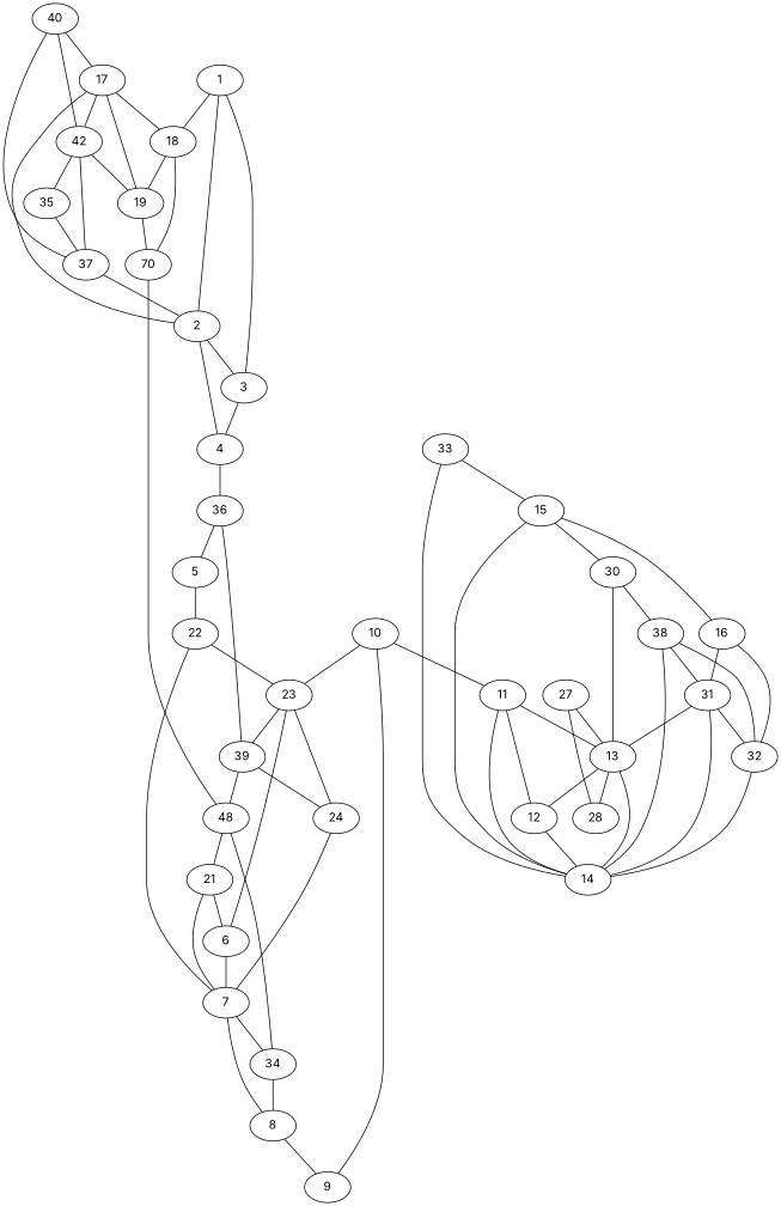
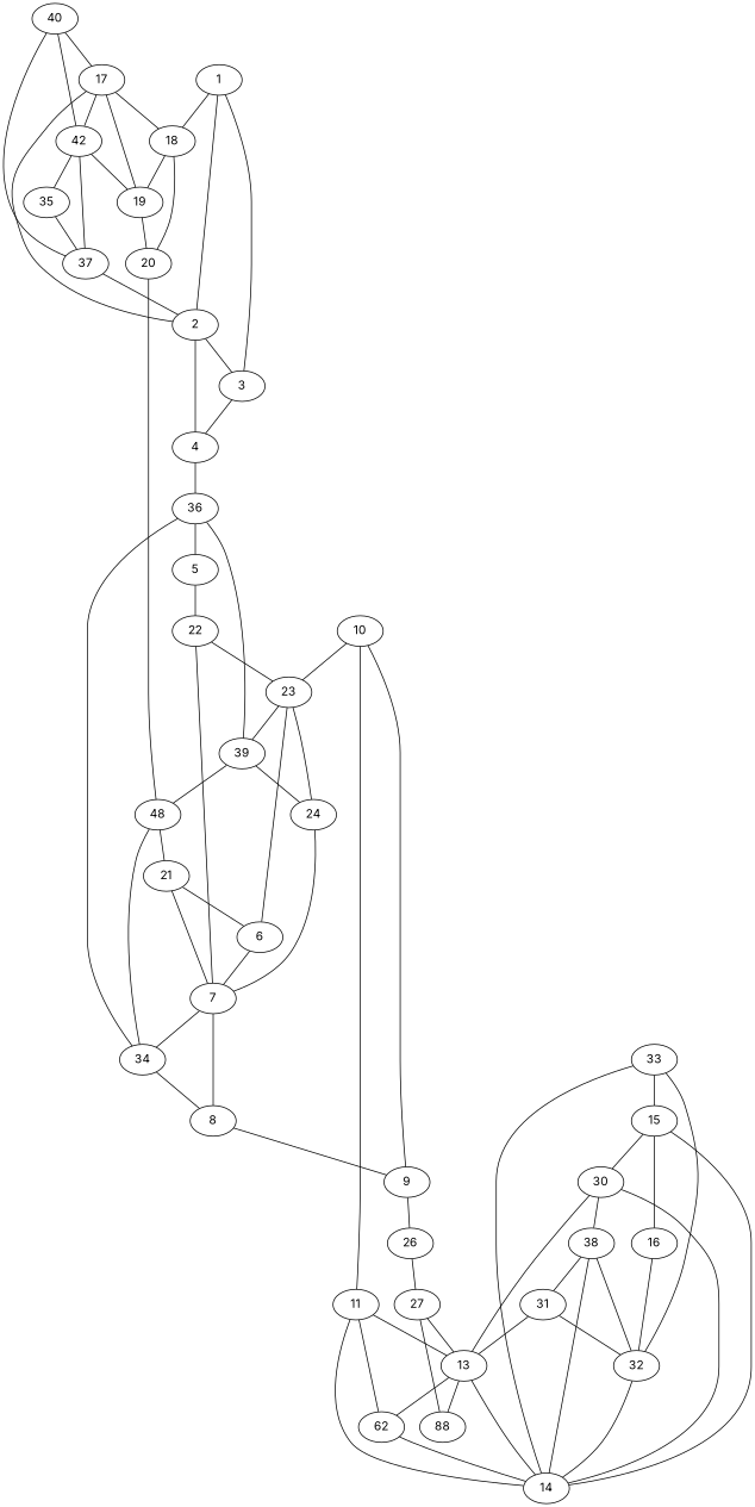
  graph {
    fontname=Inter
    node [aaLength=6 fontname=Inter sequence=vanDerWaals type=0]
    edge [distance0=2.0 fontname=Inter frequency=1 type0=2]
    1 [aaLength=8 sequence=LDQGEISA]
    2 [aaLength=5 sequence=MPYAV]
    3 [aaLength=13 sequence=PHIGGEAGSSHAP]
    18 [aaLength=5 sequence=MPYAV]
    4 [aaLength=29 sequence=LIFDRHPIAALLCYPAARYLMGSMTPQAV]
    19 [aaLength=14 sequence=PHIGGEAGSSHAPP]
-   20 [aaLength=29 sequence=LIFDRHPIAALLCYPAARYLMGSMTPQAV label=70]
+   20 [aaLength=29 sequence=LIFDRHPIAALLCYPAARYLMGSMTPQAV]
    36 [sequence=NIVLGA type=1]
    n9 [label=48 sequence=NIVLGA type=1]
    5 [aaLength=5 sequence=EDRHI]
    22 [aaLength=8 sequence=RLAKRQRP]
    6 [aaLength=8 sequence=RLAKRQRP]
    7 [aaLength=9 sequence=LAMLAAIRR]
    23 [aaLength=10 sequence=LAMLAAIRRV]
    34 [sequence=RYLQCG type=1]
    39 [sequence=RYLQCG type=1]
    8 [aaLength=9 sequence=WREDWGQLS]
    9 [aaLength=22 sequence=PQSNAGPRPHIGDTLFTLFRAP]
+   26 [aaLength=7 sequence=PNGDLYN]
    27 [aaLength=3 sequence=YDQ]
    24 [aaLength=10 sequence=WREDWGQLSG]
    13 [aaLength=3 sequence=LLQ]
-   28 [aaLength=5 sequence=PAGCR]
+   28 [aaLength=5 sequence=PAGCR label=88]
    10 [aaLength=4 sequence=PNGD]
    11 [aaLength=3 sequence=YDQ]
-   12 [aaLength=5 sequence=PAGCR]
+   12 [aaLength=5 sequence=PAGCR label=62]
    14 [aaLength=14 sequence=HVTTPGSIPTICDL]
    15 [aaLength=14]
    16 [aaLength=16]
    30 [aaLength=16 sequence=HVTTPGSIPTICDLAR]
    31 [aaLength=14]
    32 [aaLength=18]
    38 [sequence=FAREMG type=1]
    17 [aaLength=10 sequence=LDQGEISAGD]
    42 [aaLength=4 sequence=SAQI type=1]
    35 [sequence=SETIAN type=1]
    37 [aaLength=4 sequence=SAQI type=1]
    21 [aaLength=5 sequence=EDRHI]
    33 [sequence=FAREMG type=1]
    40 [aaLength=7 sequence=SETIANI type=1]
    1 -- 2 [distance0=30.79464 type0=1]
    1 -- 3 [distance0=43.37523]
    1 -- 18 [distance0=49.86094 type0=3]
    2 -- 3 [distance0=12.94139 distance1=6.0 frequency=2 type0=1 type1=4]
    2 -- 4 [distance0=29.58502]
    3 -- 4 [distance0=20.64568 distance1=5.0 frequency=2 type1=4]
    18 -- 19 [distance0=21.23564 distance1=6.0 frequency=2 type0=1 type1=4]
    18 -- 20 [distance0=29.49194 type0=3]
    4 -- 36 [distance0=14.0 type0=4]
    19 -- 20 [distance0=23.50332 distance1=4.0 frequency=2 type1=4]
    20 -- n9 [distance0=14.0 type0=4]
    36 -- 5 [type0=4]
    n9 -- 34 [distance0=45.0]
    n9 -- 21 [type0=4]
    5 -- 22 [distance0=21.82992]
    22 -- 23 [distance0=15.61782 distance1=5.0 frequency=2 type1=4]
    6 -- 7 [distance0=15.17087 distance1=5.0 frequency=2 type1=4]
    7 -- 22 [distance0=19.26351 type0=3]
    7 -- 34 [distance0=9.0 type0=4]
    23 -- 6 [distance0=15.5247]
    23 -- 39 [distance0=8.0 type0=4]
+   34 -- 36 [distance0=45.0]
    34 -- 8 [type0=4]
    39 -- 36 [distance0=45.0]
    39 -- n9 [distance0=45.0 type0=3]
    39 -- 24 [type0=4]
    8 -- 7 [distance0=37.49872 type0=3]
    8 -- 9 [distance0=23.8655 distance1=10.0 frequency=2 type0=1 type1=4]
+   9 -- 26 [distance0=31.06354 type0=3]
+   26 -- 27 [distance0=30.23371 distance1=22.0 frequency=2 type1=4]
    27 -- 13 [distance0=17.41419 type0=3]
    27 -- 28 [distance0=4.475293 distance1=1.0 frequency=2 type0=1 type1=4]
    24 -- 7 [distance0=39.79297 type0=3]
    24 -- 23 [distance0=38.87308]
    13 -- 28 [distance0=15.99574]
    13 -- 12 [distance0=15.14127 type0=1]
    10 -- 23 [distance0=34.08972]
    10 -- 9 [distance0=33.89448 type0=3]
    10 -- 11 [distance0=30.72573 distance1=25.0 frequency=2 type1=4]
    11 -- 13 [distance0=20.98824]
    11 -- 12 [distance0=6.090543 distance1=1.0 frequency=2 type0=1 type1=4]
    11 -- 14 [distance0=23.0779 type0=3]
    12 -- 14 [distance0=18.55302 type0=3]
    14 -- 13 [distance0=16.34071]
    15 -- 14 [distance0=42.85423 type0=3]
    15 -- 16 [distance0=29.61869 distance1=0.0 frequency=2 type0=1 type1=4]
    15 -- 30 [distance0=39.51261]
-   16 -- 31 [distance0=51.78242 type0=3]
    16 -- 32 [distance0=38.53637]
    30 -- 13 [distance0=17.22453]
    30 -- 38 [distance0=1.0 type0=4]
    31 -- 13 [distance0=43.21509 type0=3]
-   31 -- 14 [distance0=38.13635]
+   30 -- 14 [distance0=38.13635]
    31 -- 32 [distance0=27.72213 distance1=0.0 frequency=2 type0=1 type1=4]
    32 -- 14 [distance0=51.67964 type0=3]
    38 -- 14 [distance0=79.87557]
    38 -- 31 [distance0=3.0 type0=4]
    38 -- 32 [distance0=80.0947 type0=3]
    17 -- 2 [distance0=47.79819 type0=3]
    17 -- 18 [distance0=25.8871 type0=1]
    17 -- 19 [distance0=42.48994]
    17 -- 42 [distance0=6.0 type0=4]
    42 -- 19 [distance0=3.0 type0=4]
    42 -- 35 [distance0=29.0]
    35 -- 37 [distance0=29.0 distance1=23.0 frequency=2 type1=4]
    37 -- 2 [distance0=3.0 type0=4]
    37 -- 42 [distance0=0.0 type0=1]
    21 -- 6 [distance0=17.50679]
    21 -- 7 [distance0=21.69753 type0=3]
    33 -- 14 [distance0=79.87557]
    33 -- 15 [distance0=3.0 type0=4]
+   33 -- 32 [distance0=80.0947 type0=3]
    40 -- 17 [distance0=6.0 type0=4]
    40 -- 42 [distance0=29.0 type0=3]
    40 -- 37 [distance0=29.0]
  }
